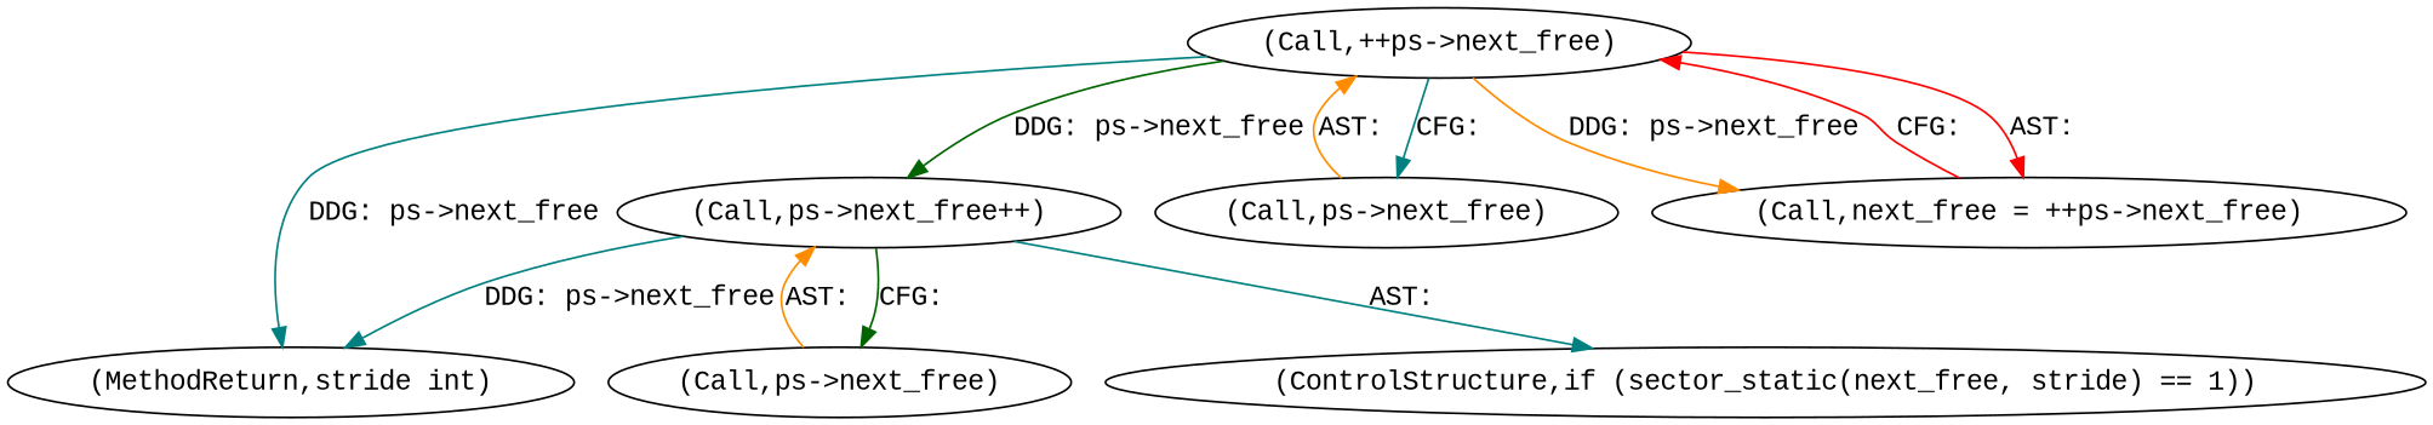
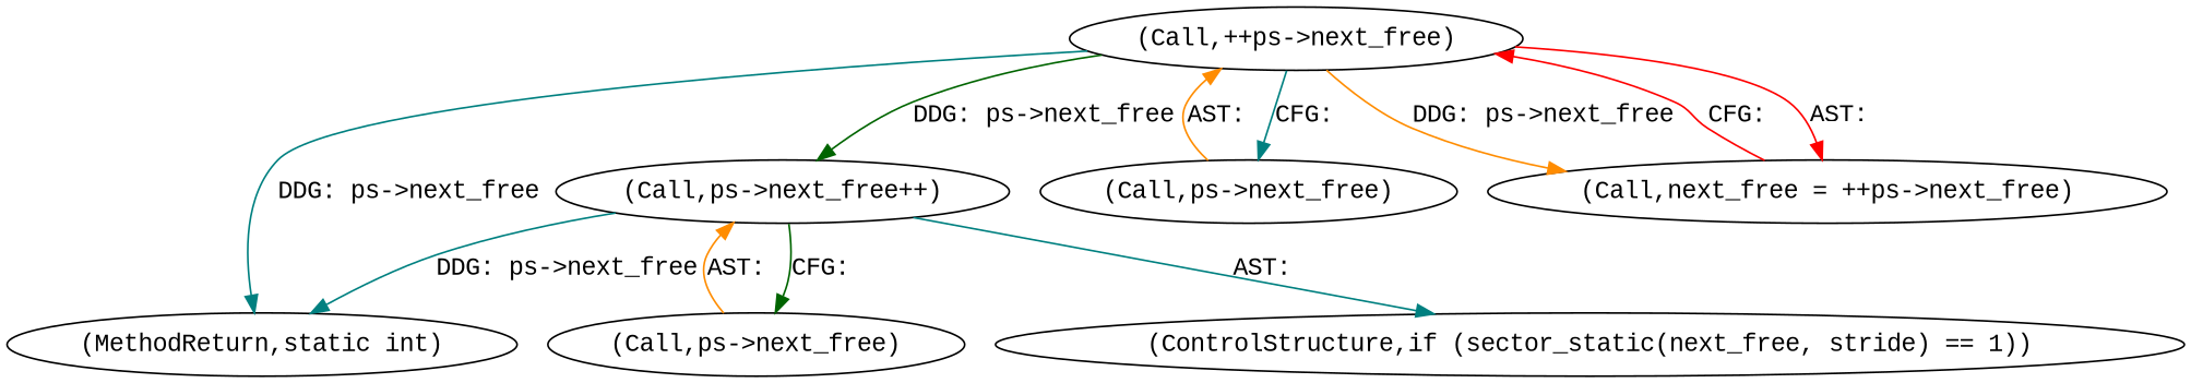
  digraph {
    fontname="Liberation Mono"
    node [fontname="Liberation Mono"]
    edge [color=teal fontname="Liberation Mono"]
    n1 [label="(Call,ps->next_free++)"]
    n2 [label="(ControlStructure,if (sector_static(next_free, stride) == 1))"]
-   n3 [label="(MethodReturn,stride int)"]
+   n3 [label="(MethodReturn,static int)"]
    n4 [label="(Call,ps->next_free)"]
    n5 [label="(Call,++ps->next_free)"]
    n6 [label="(Call,ps->next_free)"]
    n7 [label="(Call,next_free = ++ps->next_free)"]
    n1 -> n2 [label="AST: "]
    n1 -> n3 [label="DDG: ps->next_free"]
    n1 -> n4 [color=darkgreen label="CFG: "]
    n4 -> n1 [color=darkorange label="AST: "]
    n5 -> n1 [color=darkgreen label="DDG: ps->next_free"]
    n5 -> n3 [label="DDG: ps->next_free"]
    n5 -> n6 [label="CFG: "]
    n5 -> n7 [color=red label="AST: "]
    n5 -> n7 [color=darkorange label="DDG: ps->next_free"]
    n6 -> n5 [color=darkorange label="AST: "]
    n7 -> n5 [color=red label="CFG: "]
  }
